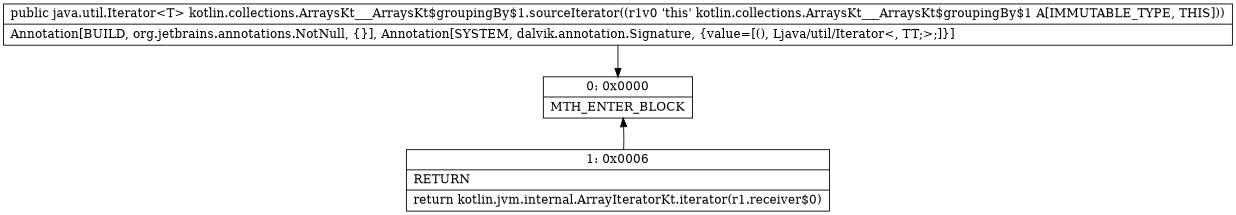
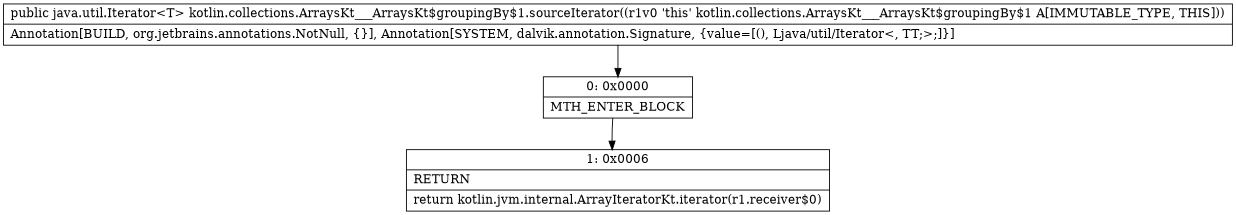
  digraph {
    node [shape=record]
    n1 [label="{0\:\ 0x0000|MTH_ENTER_BLOCK\l}"]
    n2 [label="{1\:\ 0x0006|RETURN\l|return kotlin.jvm.internal.ArrayIteratorKt.iterator(r1.receiver$0)\l}"]
    n3 [label="{public java.util.Iterator\<T\> kotlin.collections.ArraysKt___ArraysKt$groupingBy$1.sourceIterator((r1v0 'this' kotlin.collections.ArraysKt___ArraysKt$groupingBy$1 A[IMMUTABLE_TYPE, THIS]))  | Annotation[BUILD, org.jetbrains.annotations.NotNull, \{\}], Annotation[SYSTEM, dalvik.annotation.Signature, \{value=[(), Ljava\/util\/Iterator\<, TT;\>;]\}]\l}"]
-   n2 -> n1
+   n1 -> n2
    n3 -> n1
  }
